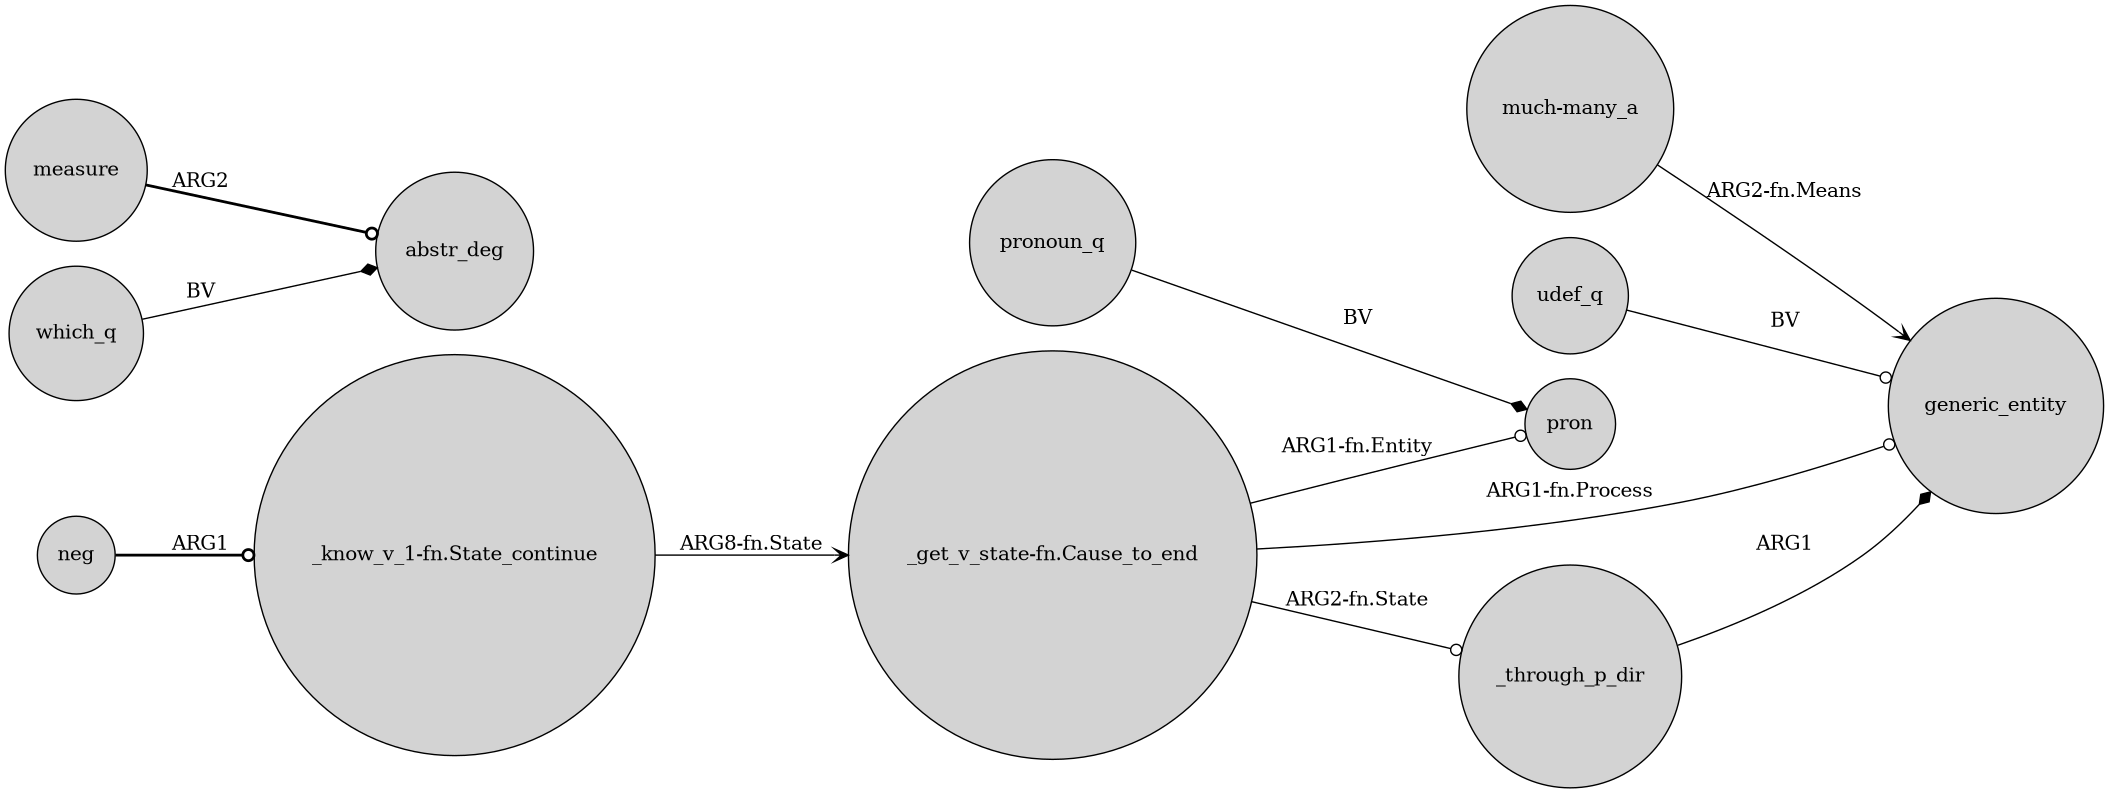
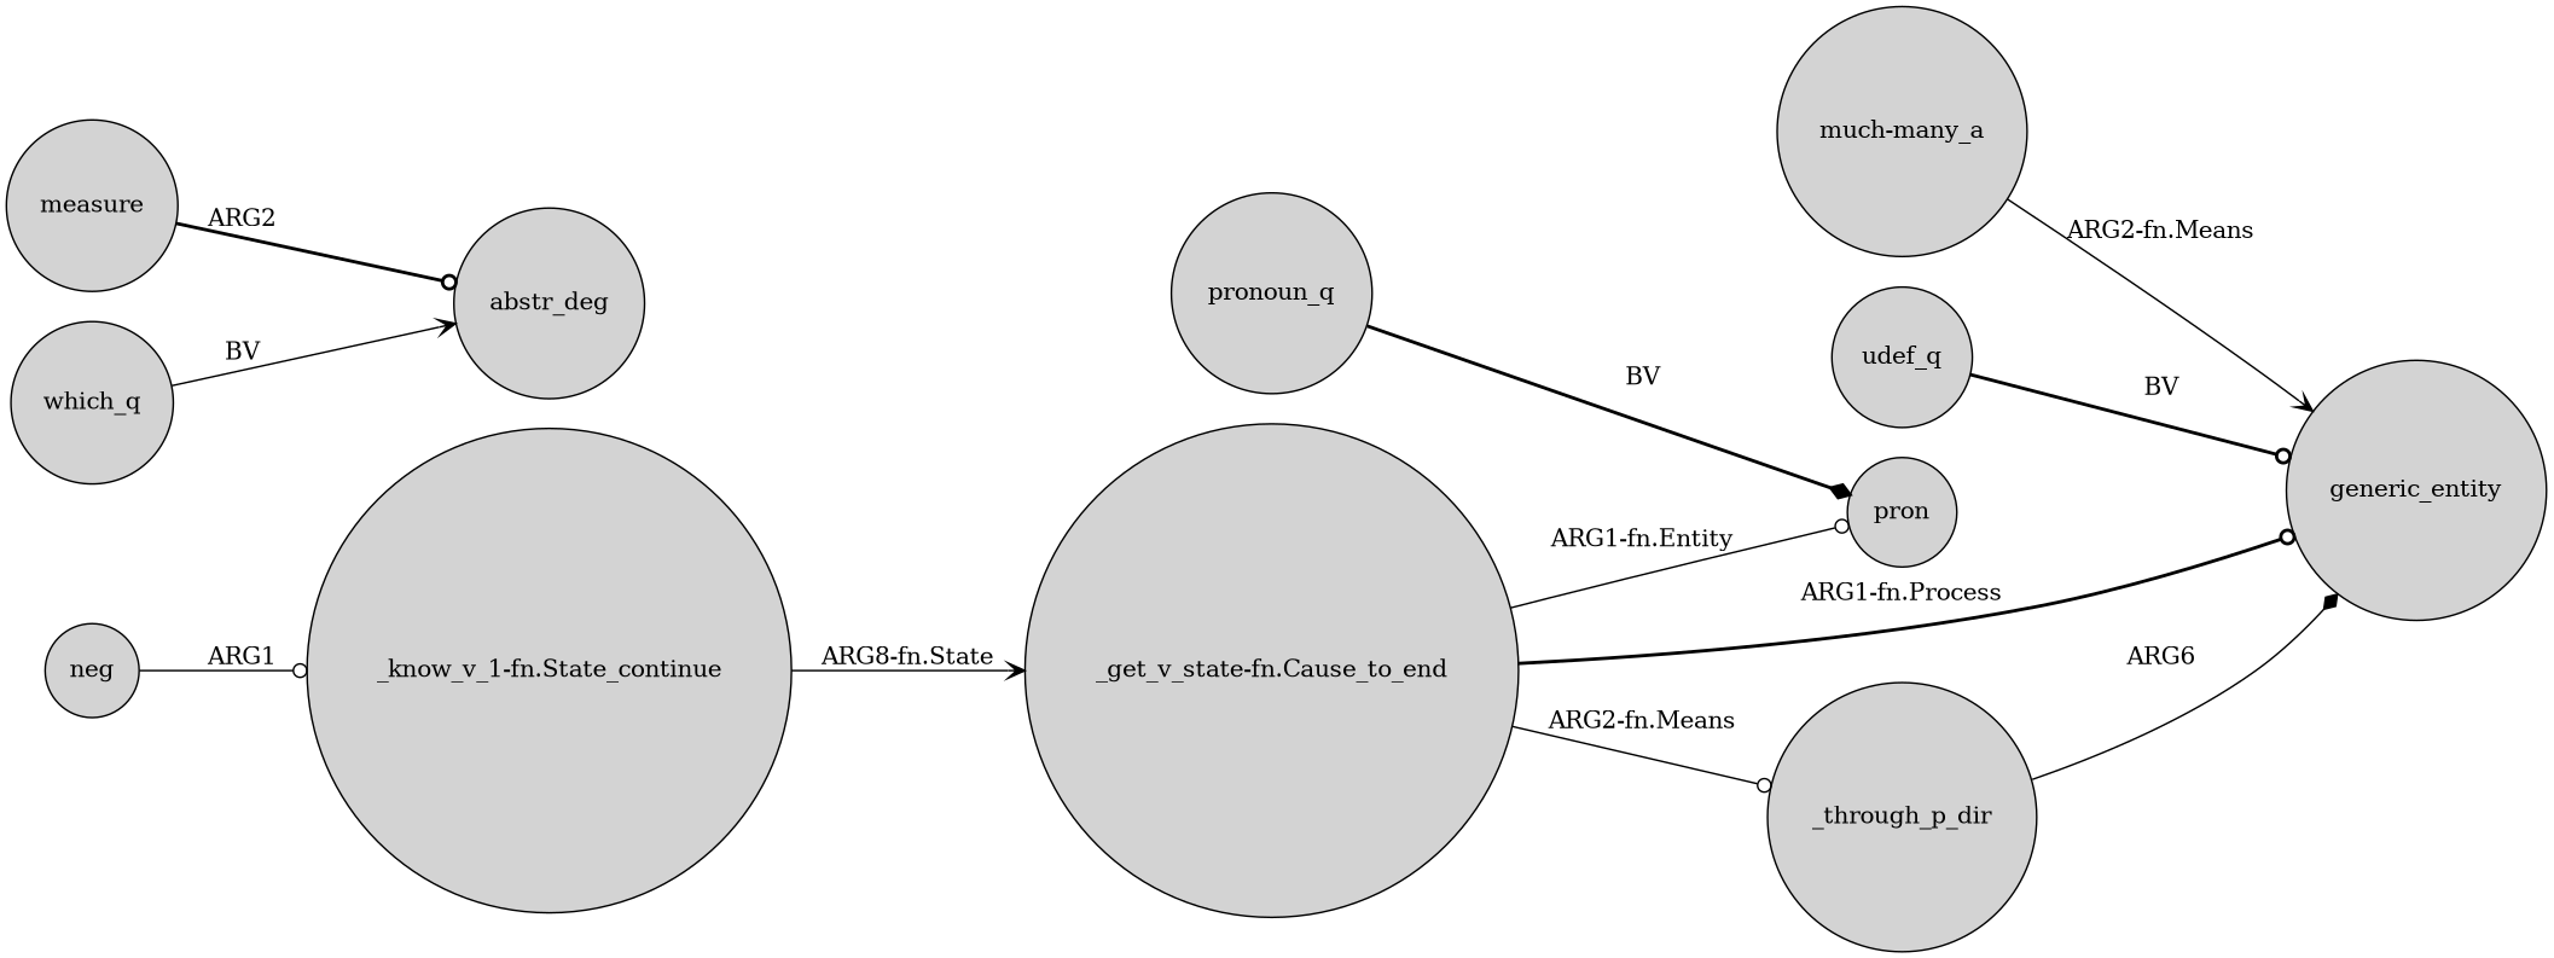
  digraph {
    rankdir=LR
    node [shape=circle style=filled]
    edge [arrowhead=odot style=solid]
    "_get_v_state-fn.Cause_to_end"
    generic_entity
    _through_p_dir
    pron
    "_know_v_1-fn.State_continue"
    measure
    abstr_deg
    "much-many_a"
    udef_q
    pronoun_q
    which_q
    neg
-   "_get_v_state-fn.Cause_to_end" -> generic_entity [label="ARG1-fn.Process"]
-   "_get_v_state-fn.Cause_to_end" -> _through_p_dir [label="ARG2-fn.State"]
+   "_get_v_state-fn.Cause_to_end" -> generic_entity [label="ARG1-fn.Process" style=bold]
+   "_get_v_state-fn.Cause_to_end" -> _through_p_dir [label="ARG2-fn.Means"]
    "_get_v_state-fn.Cause_to_end" -> pron [label="ARG1-fn.Entity"]
-   _through_p_dir -> generic_entity [arrowhead=diamond label=ARG1]
+   _through_p_dir -> generic_entity [arrowhead=diamond label=ARG6]
    "_know_v_1-fn.State_continue" -> "_get_v_state-fn.Cause_to_end" [arrowhead=vee label="ARG8-fn.State"]
    measure -> abstr_deg [label=ARG2 style=bold]
    "much-many_a" -> generic_entity [arrowhead=vee label="ARG2-fn.Means"]
-   udef_q -> generic_entity [label=BV]
-   pronoun_q -> pron [arrowhead=diamond label=BV]
-   which_q -> abstr_deg [arrowhead=diamond label=BV]
-   neg -> "_know_v_1-fn.State_continue" [label=ARG1 style=bold]
+   udef_q -> generic_entity [label=BV style=bold]
+   pronoun_q -> pron [arrowhead=diamond label=BV style=bold]
+   which_q -> abstr_deg [arrowhead=vee label=BV]
+   neg -> "_know_v_1-fn.State_continue" [label=ARG1]
  }
